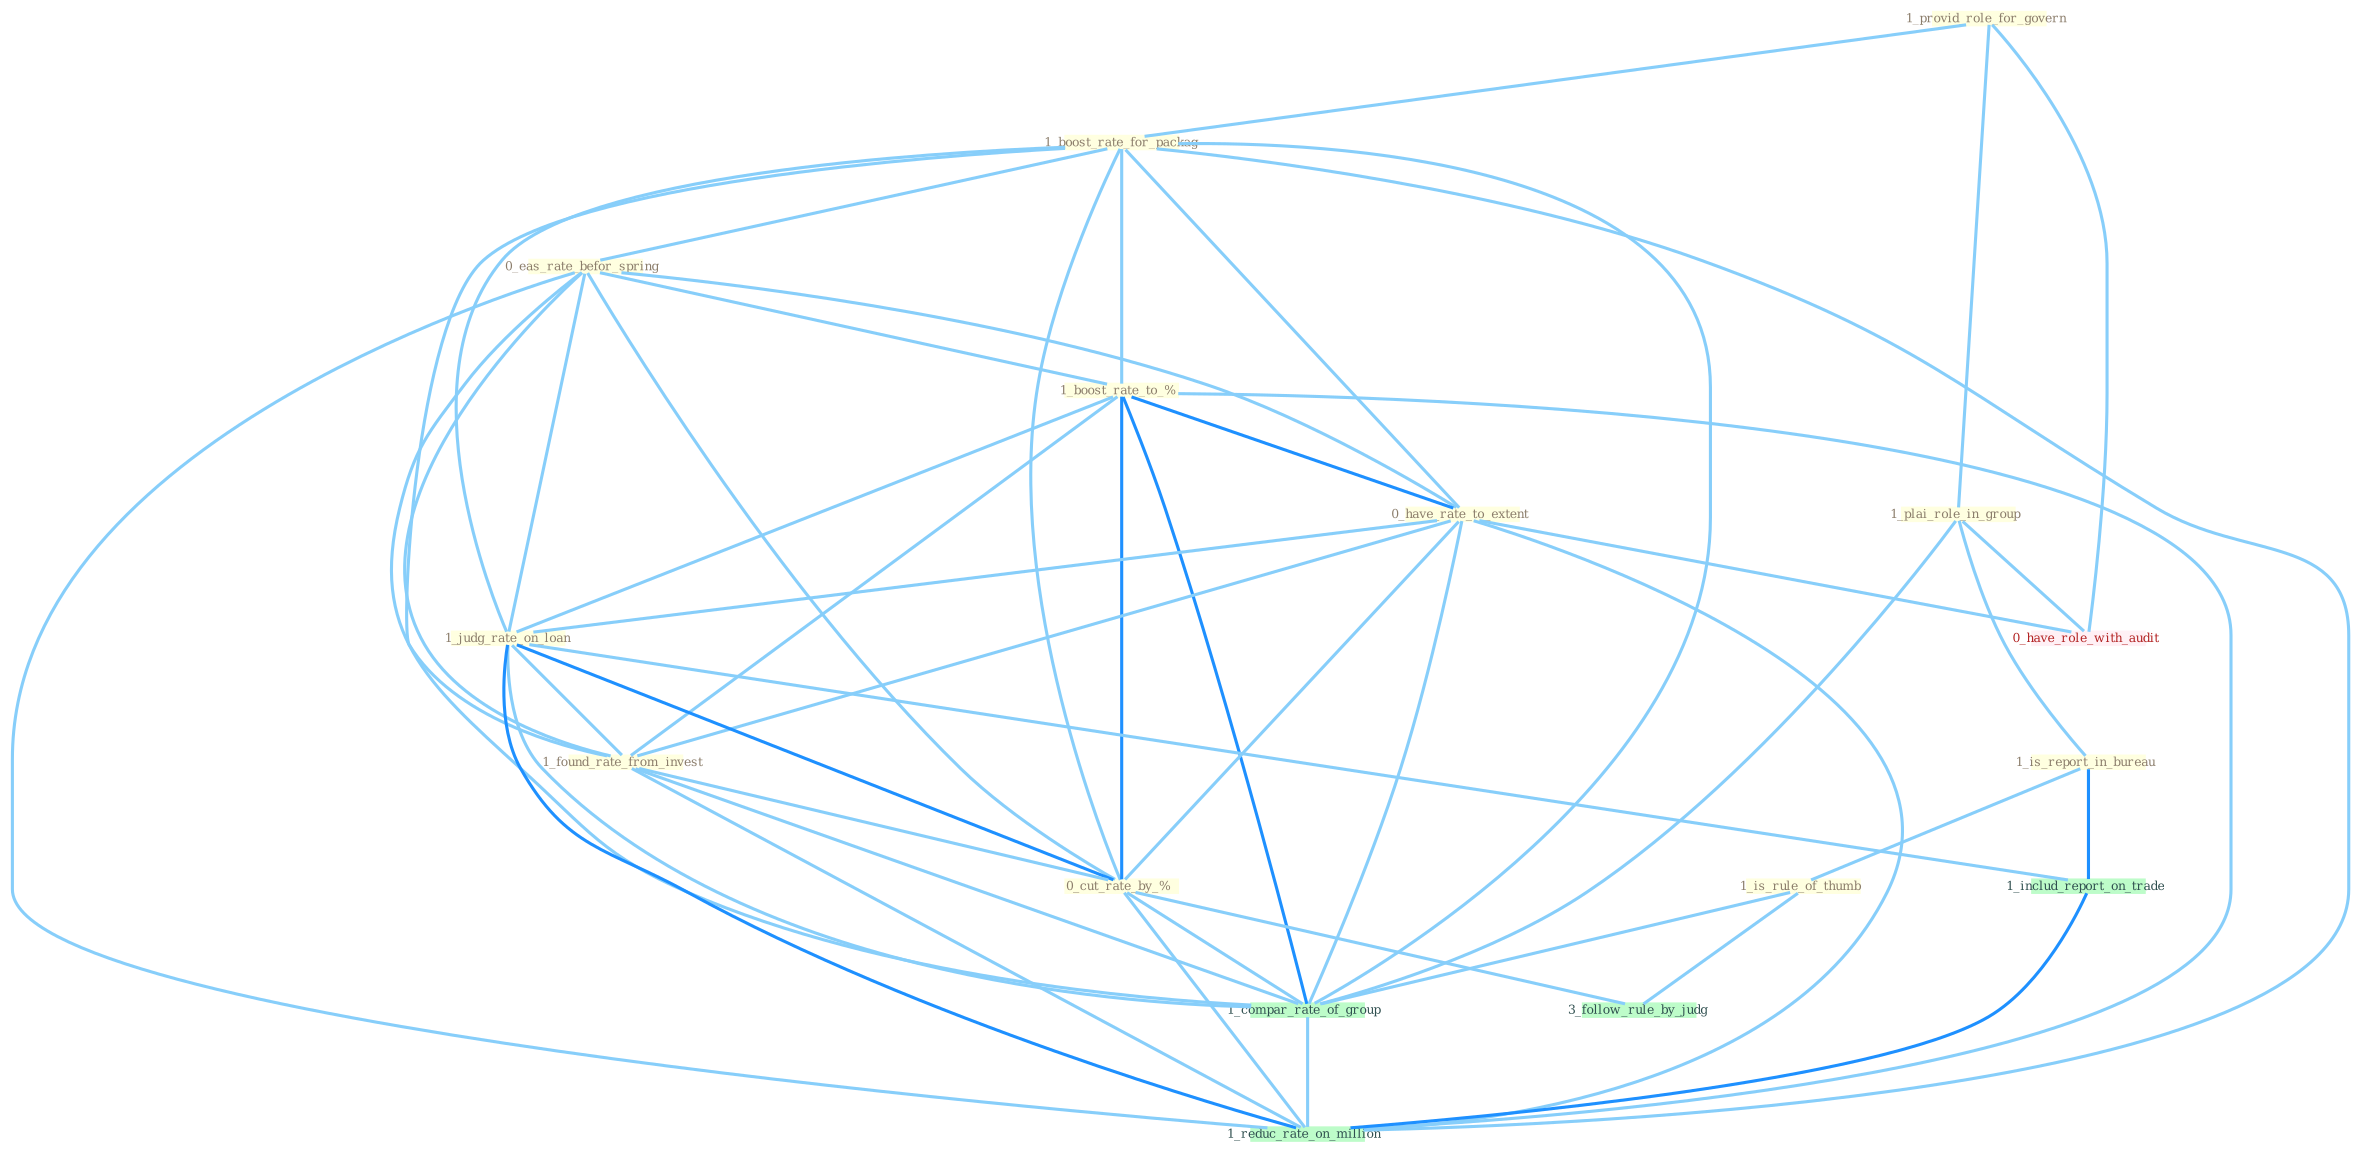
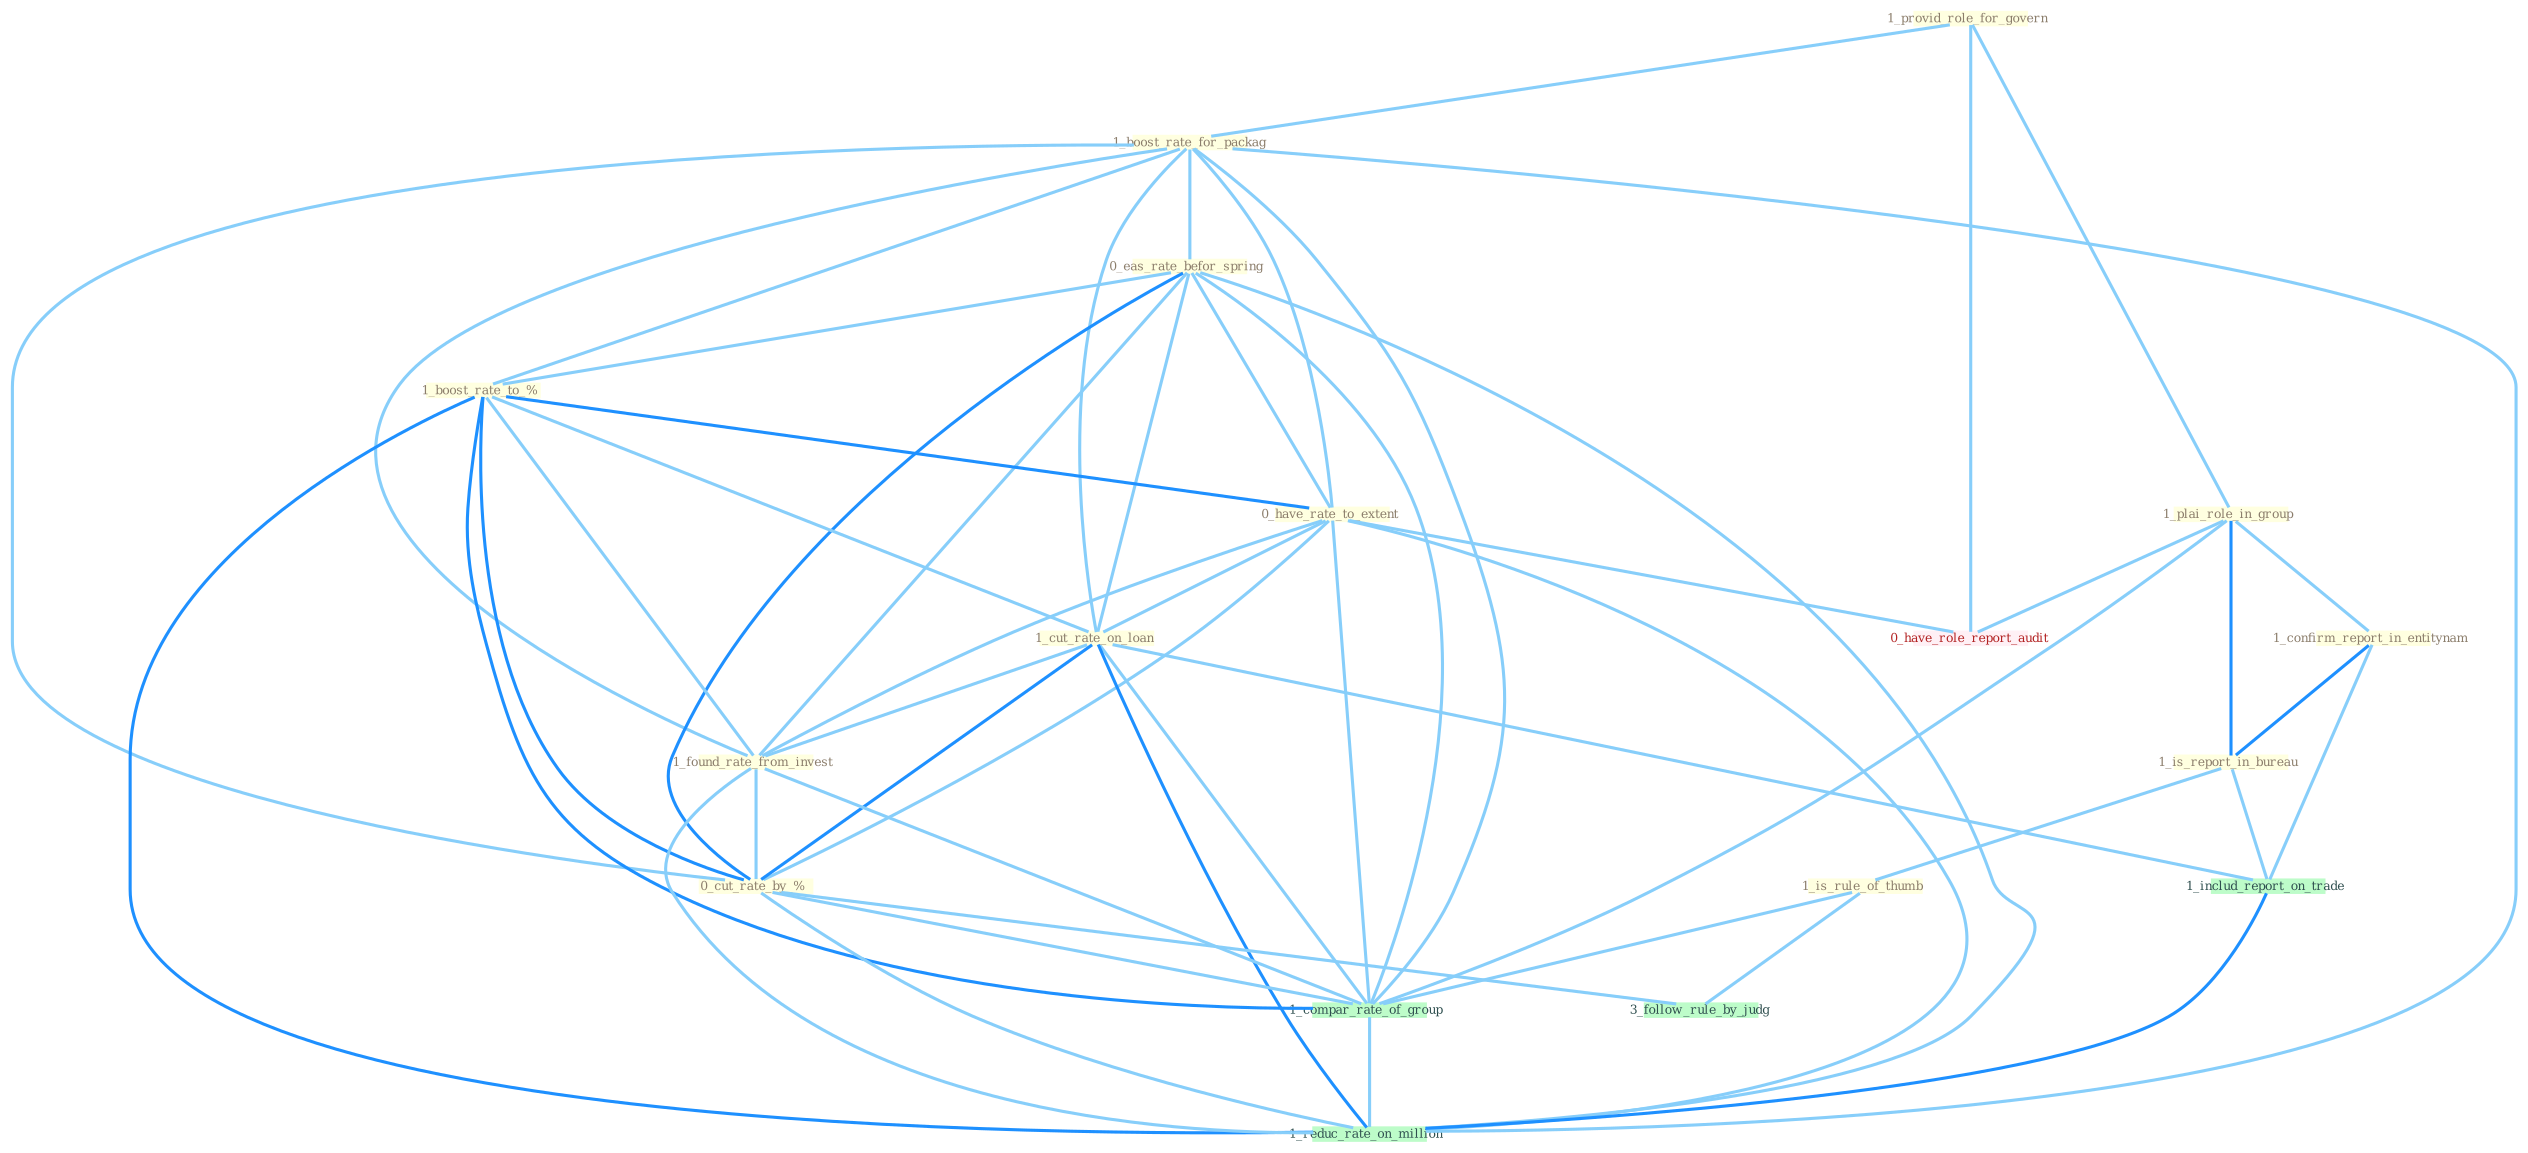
  graph {
    node [color="#ffffe0" fixedsize=true fontcolor="#8b7d6b" fontsize=4 shape=polygon style=filled]
    edge [color="#87cefa" w=1]
    "1_provid_role_for_govern " [height=.06 width=.5]
    n2 [height=.06 label="1_boost_rate_for_packag" width=.5]
    "0_eas_rate_befor_spring " [height=.06 width=.5]
    "1_plai_role_in_group " [height=.06 width=.5]
    "1_boost_rate_to_% " [height=.06 width=.5]
    "0_have_rate_to_extent " [height=.06 width=.5]
-   "1_cut_rate_on_loan " [height=.06 width=.5 label="1_judg_rate_on_loan"]
+   "1_confirm_report_in_entitynam " [height=.06 width=.5]
+   "1_cut_rate_on_loan " [height=.06 width=.5]
    "1_found_rate_from_invest " [height=.06 width=.5]
    "1_is_report_in_bureau " [height=.06 width=.5]
    "1_is_rule_of_thumb " [height=.06 width=.5]
    "0_cut_rate_by_% " [height=.06 width=.5]
-   "0_have_role_with_audit " [color="#fff0f5" fontcolor="#b22222" height=.06 width=.5]
+   "0_have_role_with_audit " [color="#fff0f5" fontcolor="#b22222" height=.06 width=.5 label="0_have_role_report_audit"]
    "1_compar_rate_of_group " [color="#BDFCC9" fontcolor="#2f4f4f" height=.06 width=.5]
    "1_reduc_rate_on_million " [color="#BDFCC9" fontcolor="#2f4f4f" height=.06 width=.5]
    "1_includ_report_on_trade " [color="#BDFCC9" fontcolor="#2f4f4f" height=.06 width=.5]
    n17 [color="#BDFCC9" fontcolor="#2f4f4f" height=.06 label="3_follow_rule_by_judg" width=.5]
    subgraph sub_1 {
      "1_provid_role_for_govern "
      n2
      "0_eas_rate_befor_spring "
      "1_plai_role_in_group "
      "1_boost_rate_to_% "
      "0_have_rate_to_extent "
+     "1_confirm_report_in_entitynam "
      "1_cut_rate_on_loan "
      "1_found_rate_from_invest "
      "1_is_report_in_bureau "
      "1_is_rule_of_thumb "
      "0_cut_rate_by_% "
    }
    subgraph sub_2 {
      "0_have_role_with_audit "
    }
    "1_provid_role_for_govern " -- n2
    "1_provid_role_for_govern " -- "1_plai_role_in_group "
    "1_provid_role_for_govern " -- "0_have_role_with_audit "
    n2 -- "0_eas_rate_befor_spring "
    n2 -- "1_boost_rate_to_% "
    n2 -- "0_have_rate_to_extent "
    n2 -- "1_cut_rate_on_loan "
    n2 -- "1_found_rate_from_invest "
    n2 -- "0_cut_rate_by_% "
    n2 -- "1_compar_rate_of_group "
    n2 -- "1_reduc_rate_on_million "
    "0_eas_rate_befor_spring " -- "1_boost_rate_to_% "
    "0_eas_rate_befor_spring " -- "0_have_rate_to_extent "
    "0_eas_rate_befor_spring " -- "1_cut_rate_on_loan "
    "0_eas_rate_befor_spring " -- "1_found_rate_from_invest "
-   "0_eas_rate_befor_spring " -- "0_cut_rate_by_% "
+   "0_eas_rate_befor_spring " -- "0_cut_rate_by_% " [color="#1e90ff"]
    "0_eas_rate_befor_spring " -- "1_compar_rate_of_group "
    "0_eas_rate_befor_spring " -- "1_reduc_rate_on_million "
-   "1_plai_role_in_group " -- "1_is_report_in_bureau "
+   "1_plai_role_in_group " -- "1_confirm_report_in_entitynam "
+   "1_plai_role_in_group " -- "1_is_report_in_bureau " [color="#1e90ff"]
    "1_plai_role_in_group " -- "0_have_role_with_audit "
    "1_plai_role_in_group " -- "1_compar_rate_of_group "
    "1_boost_rate_to_% " -- "0_have_rate_to_extent " [color="#1e90ff" w=2]
    "1_boost_rate_to_% " -- "1_cut_rate_on_loan "
    "1_boost_rate_to_% " -- "1_found_rate_from_invest "
    "1_boost_rate_to_% " -- "0_cut_rate_by_% " [color="#1e90ff" w=2]
    "1_boost_rate_to_% " -- "1_compar_rate_of_group " [color="#1e90ff"]
-   "1_boost_rate_to_% " -- "1_reduc_rate_on_million "
+   "1_boost_rate_to_% " -- "1_reduc_rate_on_million " [color="#1e90ff"]
    "0_have_rate_to_extent " -- "1_cut_rate_on_loan "
    "0_have_rate_to_extent " -- "1_found_rate_from_invest "
    "0_have_rate_to_extent " -- "0_cut_rate_by_% "
    "0_have_rate_to_extent " -- "0_have_role_with_audit "
    "0_have_rate_to_extent " -- "1_compar_rate_of_group "
    "0_have_rate_to_extent " -- "1_reduc_rate_on_million "
+   "1_confirm_report_in_entitynam " -- "1_is_report_in_bureau " [color="#1e90ff" w=2]
+   "1_confirm_report_in_entitynam " -- "1_includ_report_on_trade "
    "1_cut_rate_on_loan " -- "1_found_rate_from_invest "
    "1_cut_rate_on_loan " -- "0_cut_rate_by_% " [color="#1e90ff" w=2]
    "1_cut_rate_on_loan " -- "1_compar_rate_of_group "
    "1_cut_rate_on_loan " -- "1_reduc_rate_on_million " [color="#1e90ff" w=2]
    "1_cut_rate_on_loan " -- "1_includ_report_on_trade "
    "1_found_rate_from_invest " -- "0_cut_rate_by_% "
    "1_found_rate_from_invest " -- "1_compar_rate_of_group "
    "1_found_rate_from_invest " -- "1_reduc_rate_on_million "
    "1_is_report_in_bureau " -- "1_is_rule_of_thumb "
-   "1_is_report_in_bureau " -- "1_includ_report_on_trade " [color="#1e90ff"]
+   "1_is_report_in_bureau " -- "1_includ_report_on_trade "
    "1_is_rule_of_thumb " -- "1_compar_rate_of_group "
    "1_is_rule_of_thumb " -- n17
    "0_cut_rate_by_% " -- "1_compar_rate_of_group "
    "0_cut_rate_by_% " -- "1_reduc_rate_on_million "
    "0_cut_rate_by_% " -- n17
    "1_compar_rate_of_group " -- "1_reduc_rate_on_million "
    "1_includ_report_on_trade " -- "1_reduc_rate_on_million " [color="#1e90ff"]
  }
